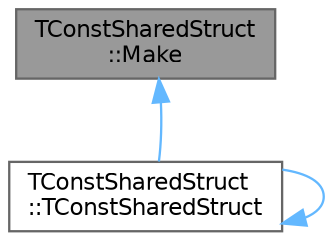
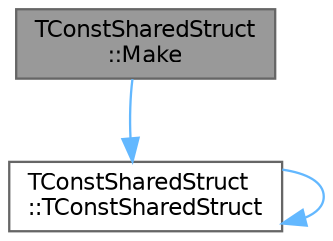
  digraph {
    rankdir=TB
    node [fontname=Helvetica fontsize=10 shape=box style=filled]
    edge [color=steelblue1 fontname=Helvetica fontsize=10 labelfontname=Helvetica labelfontsize=10 style=solid]
    n1 [color=gray40 fillcolor=grey60 fontcolor=black height=0.2 label="TConstSharedStruct\l::Make" width=0.4]
    n2 [color=grey40 fillcolor=white height=0.2 label="TConstSharedStruct\l::TConstSharedStruct" width=0.4]
-   n2 -> n1
+   n1 -> n2
    n2 -> n2
  }
